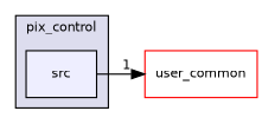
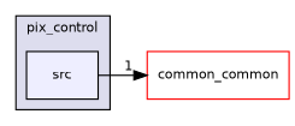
  digraph {
    compound=true
    rankdir=LR
    node [fontname=Helvetica fontsize=10 shape=box style=filled]
    n1 [fillcolor="#eeeeff" label=src pencolor=black]
-   n2 [color=red fillcolor=white label=user_common]
+   n2 [color=red fillcolor=white label=common_common]
    subgraph cluster_1 {
      bgcolor="#ddddee"
      fontname=Helvetica
      fontsize=10
      label=pix_control
      pencolor=black
      n1
    }
    n1 -> n2 [headlabel=1 labeldistance=1.5 labelfontname=Helvetica labelfontsize=10]
  }
